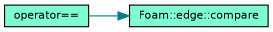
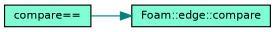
  digraph {
    rankdir=LR
    node [color=black fillcolor=aquamarine fontname=Helvetica fontsize=10 shape=record style=filled]
-   n1 [fontcolor=black height=0.2 label="operator==" width=0.4]
+   n1 [fontcolor=black height=0.2 label="compare==" width=0.4]
    n2 [height=0.2 label="Foam::edge::compare" width=0.4]
    n1 -> n2 [color=teal fontname=Helvetica fontsize=10 labelfontname=Helvetica labelfontsize=10 style=solid]
  }
